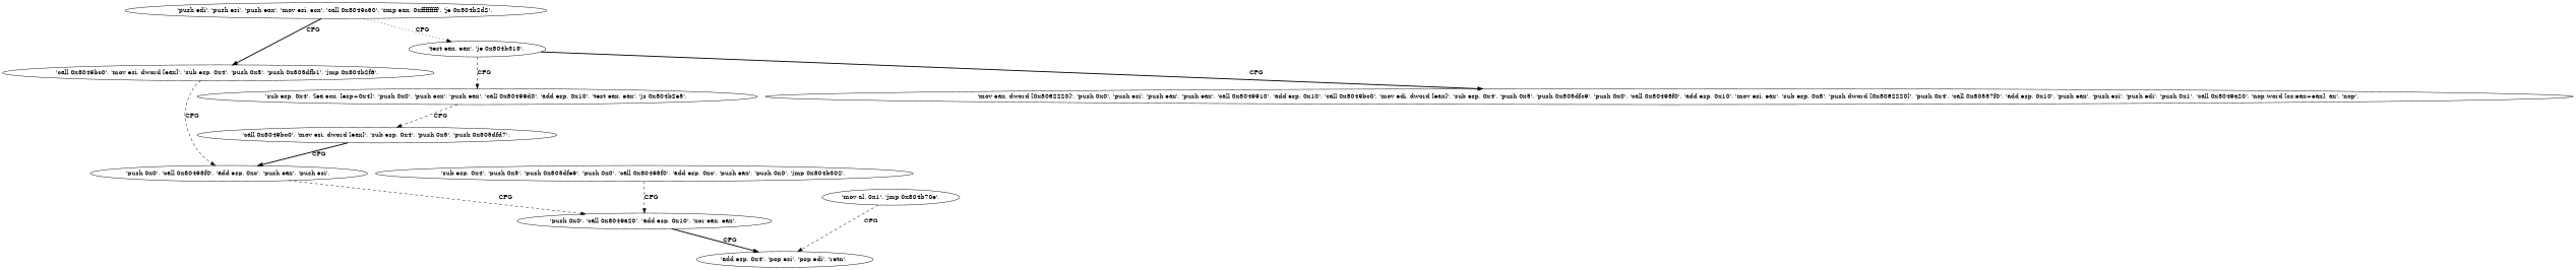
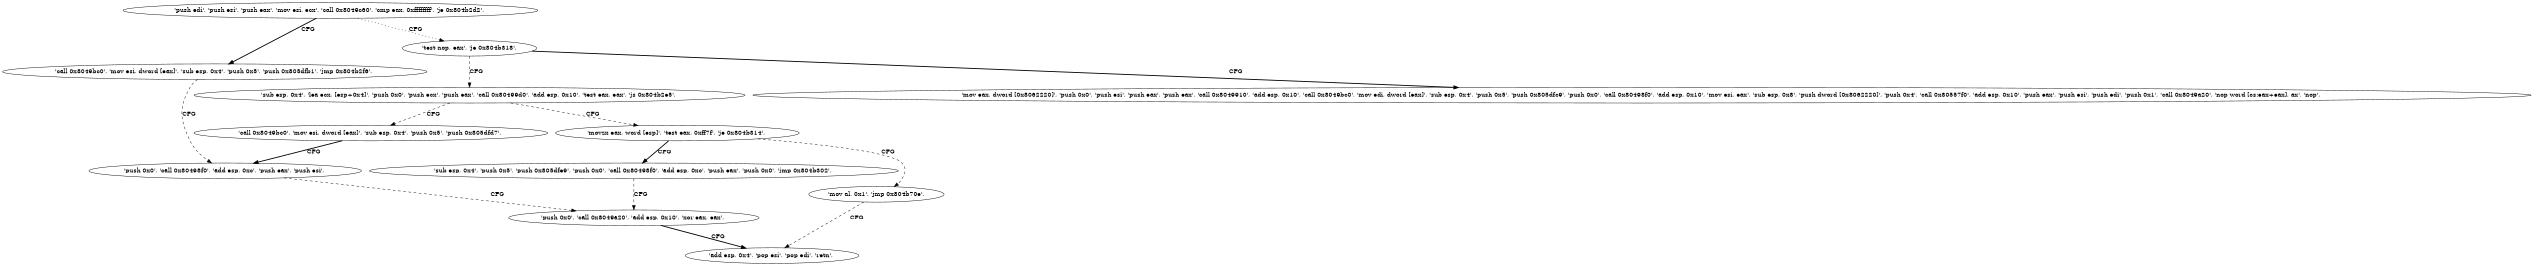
  digraph {
    edge [style=dashed]
    n1 [label="'push edi', 'push esi', 'push eax', 'mov esi, ecx', 'call 0x8049c60', 'cmp eax, 0xffffffff', 'je 0x804b2d2', "]
    n2 [label="'call 0x8049bc0', 'mov esi, dword [eax]', 'sub esp, 0x4', 'push 0x5', 'push 0x805dfb1', 'jmp 0x804b2f6', "]
-   n3 [label="'test eax, eax', 'je 0x804b318', "]
+   n3 [label="'test nop, eax', 'je 0x804b318',"]
    n4 [label="'push 0x0', 'call 0x80498f0', 'add esp, 0xc', 'push eax', 'push esi', "]
    n5 [label="'mov eax, dword [0x8062220]', 'push 0x0', 'push esi', 'push eax', 'push eax', 'call 0x8049910', 'add esp, 0x10', 'call 0x8049bc0', 'mov edi, dword [eax]', 'sub esp, 0x4', 'push 0x5', 'push 0x805dfc9', 'push 0x0', 'call 0x80498f0', 'add esp, 0x10', 'mov esi, eax', 'sub esp, 0x8', 'push dword [0x8062220]', 'push 0x4', 'call 0x80557f0', 'add esp, 0x10', 'push eax', 'push esi', 'push edi', 'push 0x1', 'call 0x8049a20', 'nop word [cs:eax+eax], ax', 'nop', "]
    n6 [label="'sub esp, 0x4', 'lea ecx, [esp+0x4]', 'push 0x0', 'push ecx', 'push eax', 'call 0x80499d0', 'add esp, 0x10', 'test eax, eax', 'js 0x804b2e5', "]
    n7 [label="'push 0x0', 'call 0x8049a20', 'add esp, 0x10', 'xor eax, eax', "]
    n8 [label="'call 0x8049bc0', 'mov esi, dword [eax]', 'sub esp, 0x4', 'push 0x5', 'push 0x805dfd7', "]
+   n9 [label="'movzx eax, word [esp]', 'test eax, 0xff7f', 'je 0x804b314', "]
    n10 [label="'add esp, 0x4', 'pop esi', 'pop edi', 'retn', "]
    n11 [label="'mov al, 0x1', 'jmp 0x804b70e',"]
    n12 [label="'sub esp, 0x4', 'push 0x5', 'push 0x805dfe9', 'push 0x0', 'call 0x80498f0', 'add esp, 0xc', 'push eax', 'push 0x0', 'jmp 0x804b302', "]
    n1 -> n2 [label=CFG style=bold]
    n1 -> n3 [label=CFG style=dotted]
    n2 -> n4 [label=CFG]
    n3 -> n5 [label=CFG style=bold]
    n3 -> n6 [label=CFG]
    n4 -> n7 [label=CFG]
    n6 -> n8 [label=CFG]
+   n6 -> n9 [label=CFG]
    n7 -> n10 [label=CFG style=bold]
    n8 -> n4 [label=CFG style=bold]
+   n9 -> n11 [label=CFG]
+   n9 -> n12 [label=CFG style=bold]
    n11 -> n10 [label=CFG]
    n12 -> n7 [label=CFG]
  }
